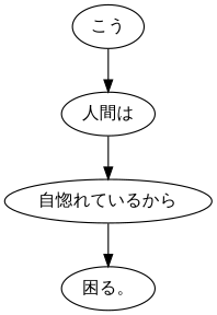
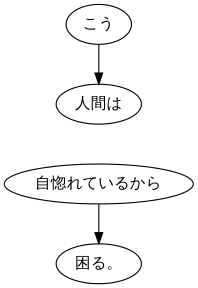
  digraph {
    n1 [label="人間は"]
    n2 [label="自惚れているから"]
    n3 [label="困る。"]
    n4 [label="こう"]
-   n1 -> n2
    n2 -> n3
    n4 -> n1
  }
